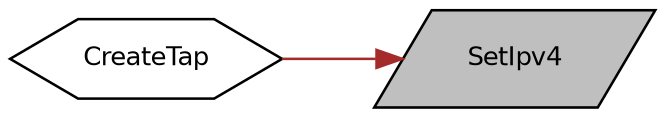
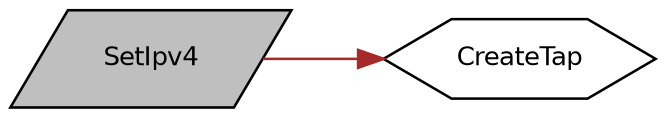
  digraph {
    rankdir=RL
    node [color=black fontname=Helvetica fontsize=10 style=filled]
    n1 [fillcolor=grey75 fontcolor=black height=0.2 label=SetIpv4 shape=parallelogram width=0.4]
    n2 [fillcolor=white height=0.2 label=CreateTap shape=hexagon width=0.4]
-   n1 -> n2 [color=brown dir=back fontname=Helvetica fontsize=10 labelfontname=Helvetica labelfontsize=10 style=solid]
+   n2 -> n1 [color=brown dir=back fontname=Helvetica fontsize=10 labelfontname=Helvetica labelfontsize=10 style=solid]
  }
